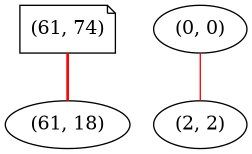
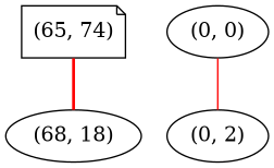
  graph {
    node [shape=ellipse]
    edge [color=red]
-   "(65, 74)" [shape=note label="(61, 74)"]
-   "(61, 18)"
+   "(65, 74)" [shape=note]
+   "(61, 18)" [label="(68, 18)"]
    "(0, 0)"
-   "(2, 2)"
+   "(2, 2)" [label="(0, 2)"]
    "(65, 74)" -- "(61, 18)" [style=bold weight=1]
    "(0, 0)" -- "(2, 2)" [style=solid weight=4]
  }
